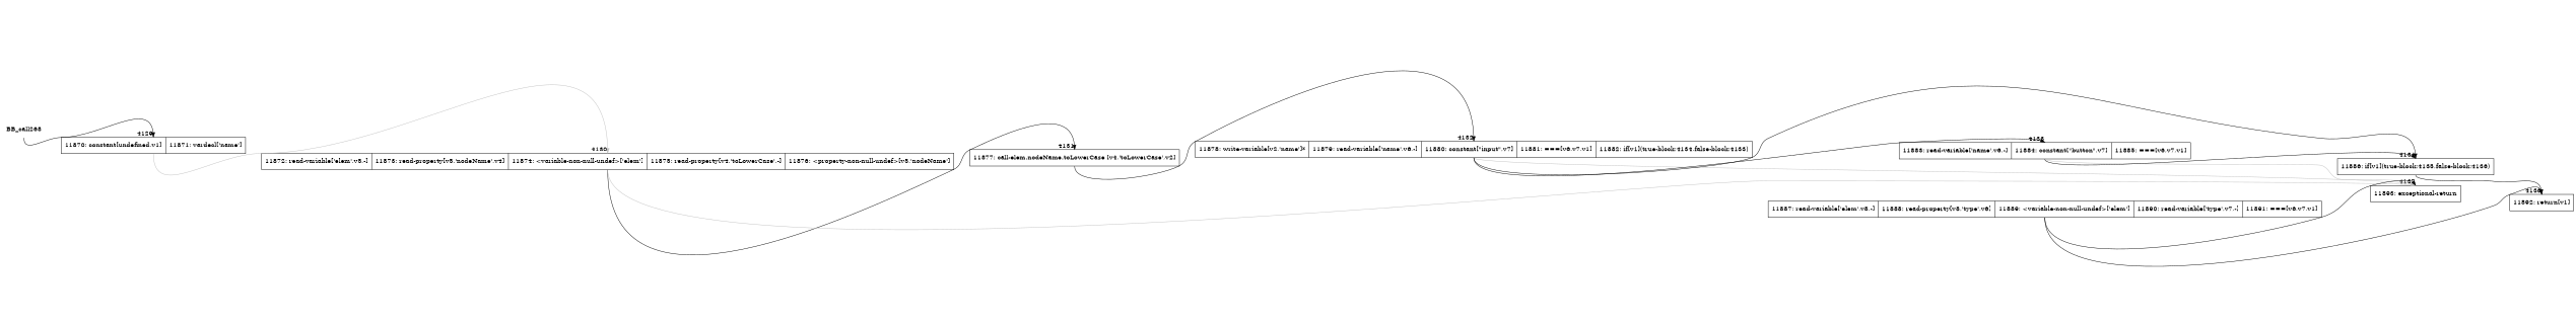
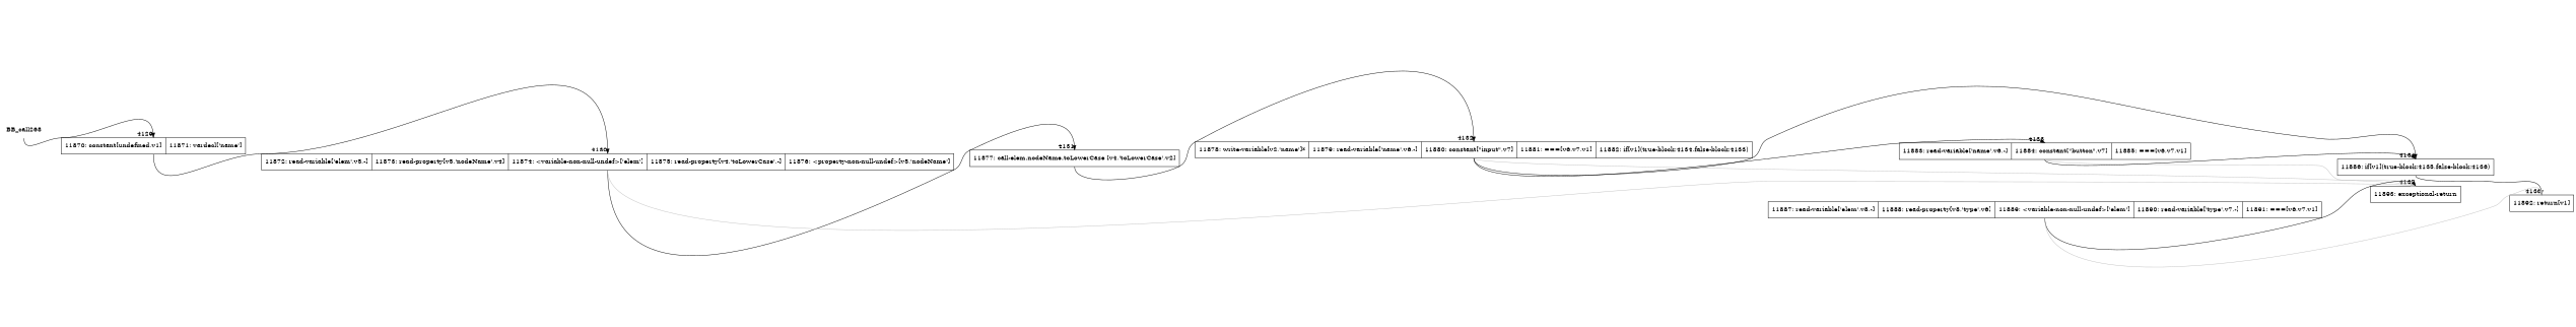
  digraph {
    rankdir=LR
    node [shape=record]
    edge [headport=n tailport=s]
    n1 [label=BB_call268 shape=none]
    n2 [label="{11870: constant[undefined,v1]|11871: vardecl['name']}"]
    n3 [label="{11872: read-variable['elem',v5,-]|11873: read-property[v5,'nodeName',v4]|11874: \<variable-non-null-undef\>['elem']|11875: read-property[v4,'toLowerCase',-]|11876: \<property-non-null-undef\>[v5,'nodeName']}"]
    n4 [label="{11877: call-elem.nodeName.toLowerCase [v4,'toLowerCase',v2]}"]
    n5 [label="{11893: exceptional-return}"]
    n6 [label="{11878: write-variable[v2,'name']*|11879: read-variable['name',v6,-]|11880: constant[\"input\",v7]|11881: ===[v6,v7,v1]|11882: if[v1](true-block:4134,false-block:4133)}"]
    n7 [label="{11886: if[v1](true-block:4135,false-block:4136)}"]
    n8 [label="{11883: read-variable['name',v6,-]|11884: constant[\"button\",v7]|11885: ===[v6,v7,v1]}"]
    n9 [label="{11892: return[v1]}"]
    n10 [label="{11887: read-variable['elem',v8,-]|11888: read-property[v8,'type',v6]|11889: \<variable-non-null-undef\>['elem']|11890: read-variable['type',v7,-]|11891: ===[v6,v7,v1]}"]
    n1 -> n2 [headlabel="    4129"]
-   n2 -> n3 [headlabel="      4130" color=gray]
+   n2 -> n3 [headlabel="      4130"]
    n3 -> n4 [headlabel="      4131"]
    n3 -> n5 [color=gray headlabel="      4137"]
    n4 -> n6 [headlabel="      4132"]
    n6 -> n5 [color=gray]
    n6 -> n7 [headlabel="      4134"]
    n6 -> n8 [headlabel="      4133"]
    n7 -> n9 [headlabel="      4136"]
    n8 -> n5 [color=gray]
    n8 -> n7
    n10 -> n5 [color=black]
-   n10 -> n9
+   n10 -> n9 [color=gray]
  }
